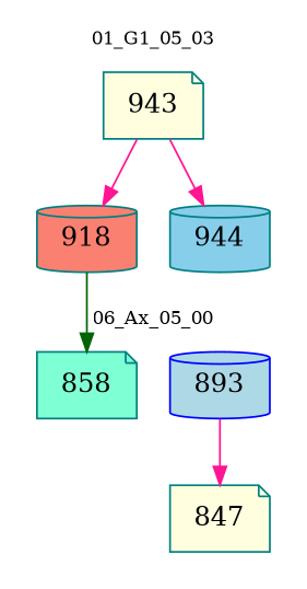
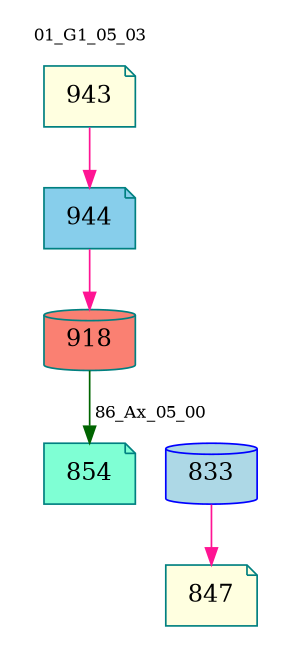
  digraph {
    node [color=teal fillcolor=lightyellow shape=cylinder style=filled]
    edge [color=deeppink style=solid]
-   n1 [color=blue fillcolor=lightblue label=893]
+   n1 [color=blue fillcolor=lightblue label=833]
    n2 [label=847 shape=note]
-   n3 [fillcolor=aquamarine label=858 shape=note]
+   n3 [fillcolor=aquamarine label=854 shape=note]
    n4 [label=943 shape=note]
    n5 [fillcolor=salmon label=918]
-   n6 [fillcolor=skyblue label=944]
+   n6 [fillcolor=skyblue label=944 shape=note]
    subgraph cluster_1 {
      color=white
      fontsize=10
-     label="06_Ax_05_00"
+     label="86_Ax_05_00"
      n1
      n2
      n3
    }
    subgraph cluster_2 {
      color=white
      fontsize=10
      label="01_G1_05_03"
      n4
      n5
      n6
    }
    n1 -> n2
-   n4 -> n5
+   n6 -> n5
    n4 -> n6
    n5 -> n3 [color=darkgreen]
  }
